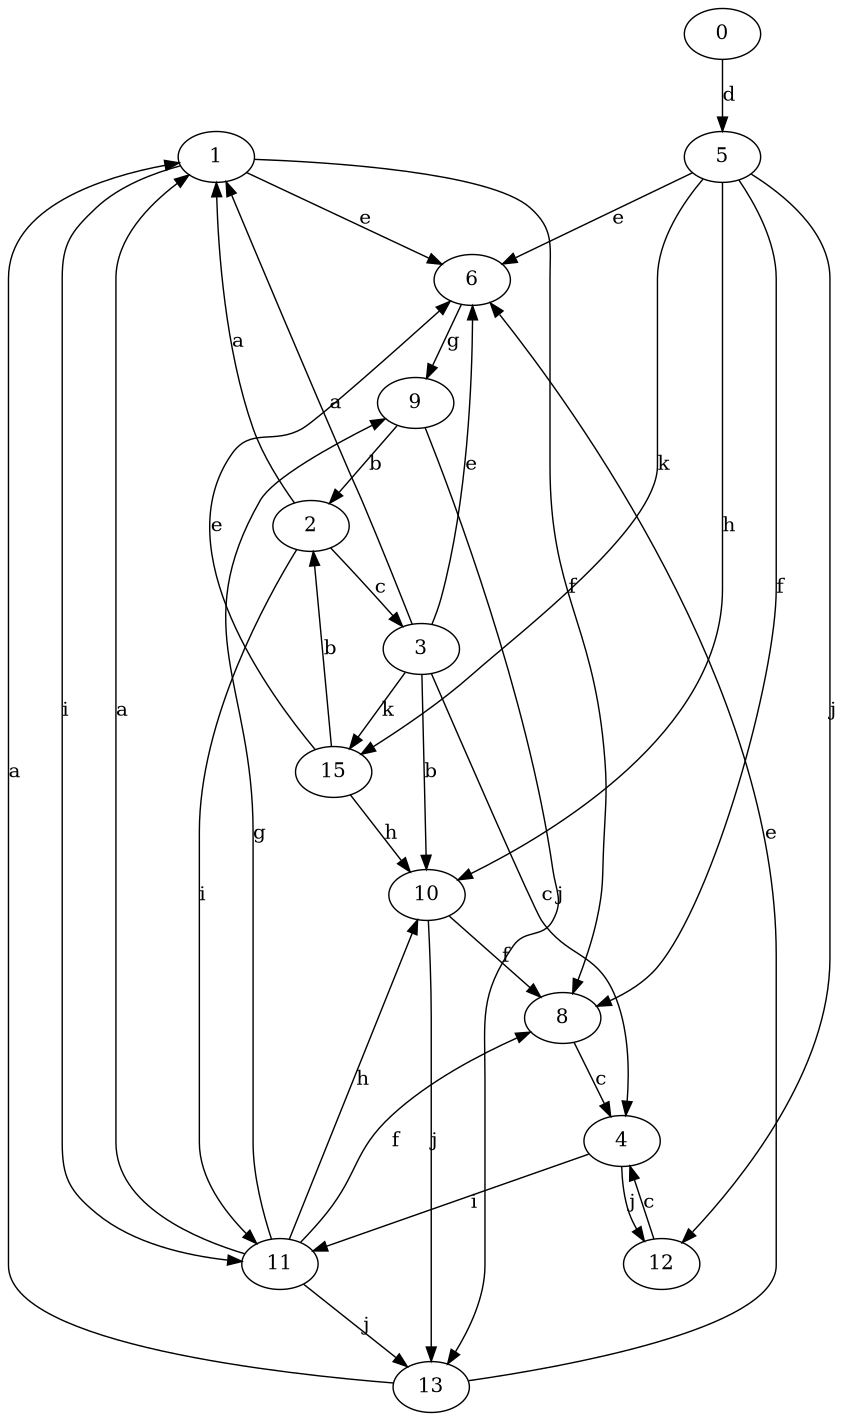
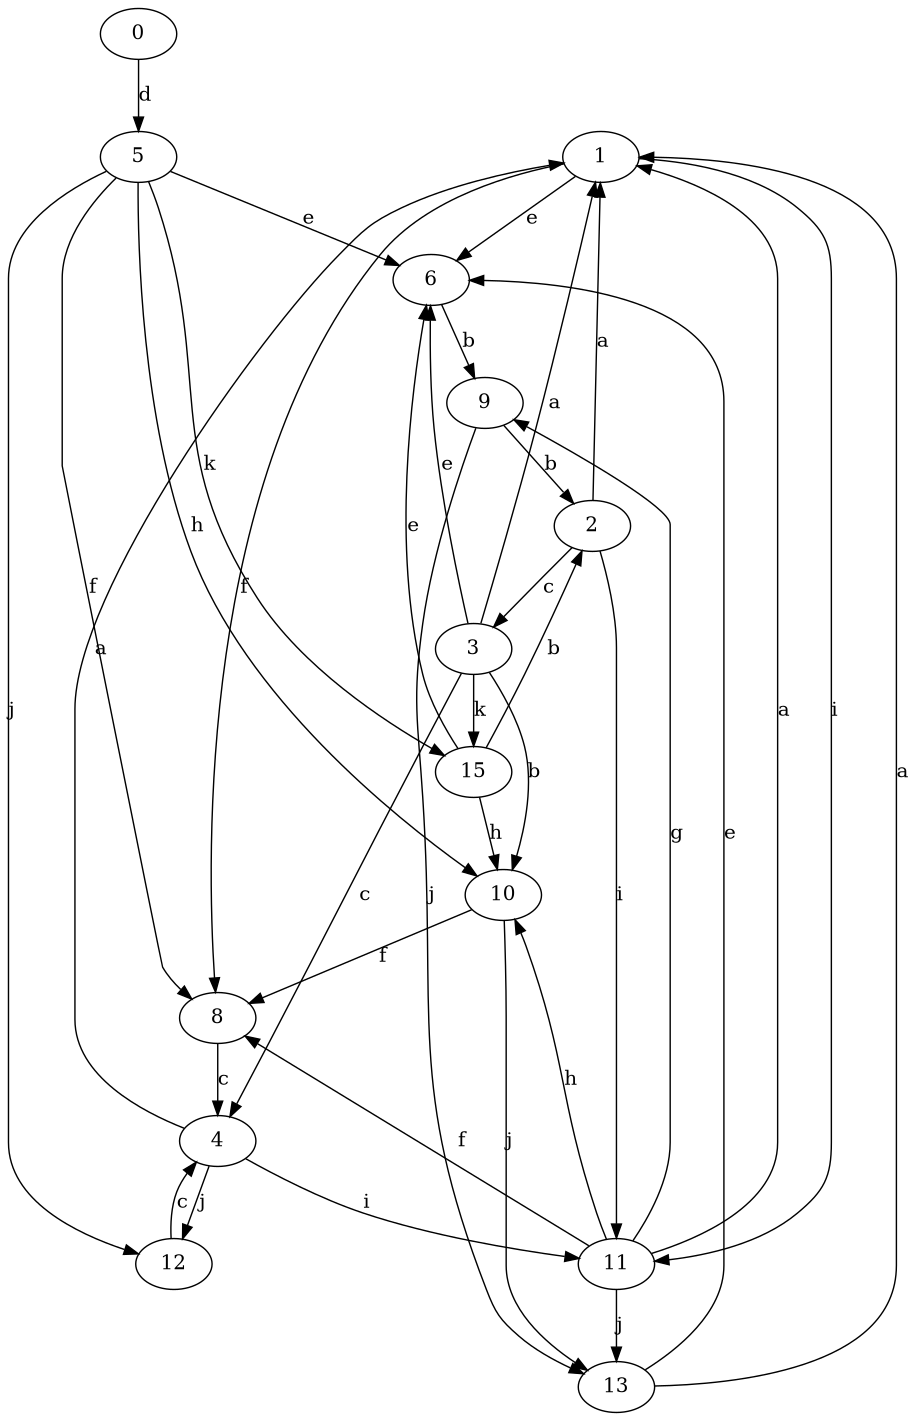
  strict digraph {
    1
    6
    8
    11
    9
    4
    10
    13
    2
    3
    15
    12
    5
    0
    1 -> 6 [label=e]
    1 -> 8 [label=f]
    1 -> 11 [label=i]
-   6 -> 9 [label=g]
+   6 -> 9 [label=b]
    8 -> 4 [label=c]
    11 -> 1 [label=a]
    11 -> 8 [label=f]
    11 -> 9 [label=g]
    11 -> 10 [label=h]
    11 -> 13 [label=j]
    9 -> 13 [label=j]
    9 -> 2 [label=b]
+   4 -> 1 [label=a]
    4 -> 11 [label=i]
    4 -> 12 [label=j]
    10 -> 8 [label=f]
    10 -> 13 [label=j]
    13 -> 1 [label=a]
    13 -> 6 [label=e]
    2 -> 1 [label=a]
    2 -> 11 [label=i]
    2 -> 3 [label=c]
    3 -> 1 [label=a]
    3 -> 6 [label=e]
    3 -> 4 [label=c]
    3 -> 10 [label=b]
    3 -> 15 [label=k]
    15 -> 6 [label=e]
    15 -> 10 [label=h]
    15 -> 2 [label=b]
    12 -> 4 [label=c]
    5 -> 6 [label=e]
    5 -> 8 [label=f]
    5 -> 10 [label=h]
    5 -> 15 [label=k]
    5 -> 12 [label=j]
    0 -> 5 [label=d]
  }
